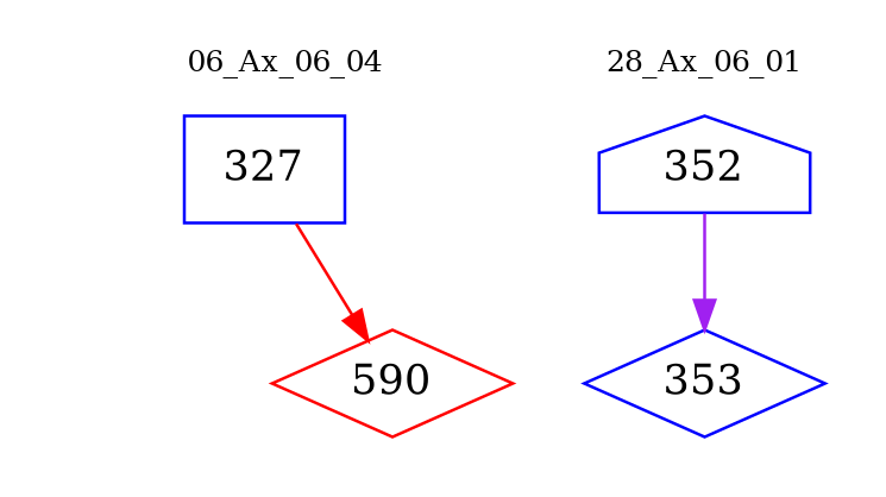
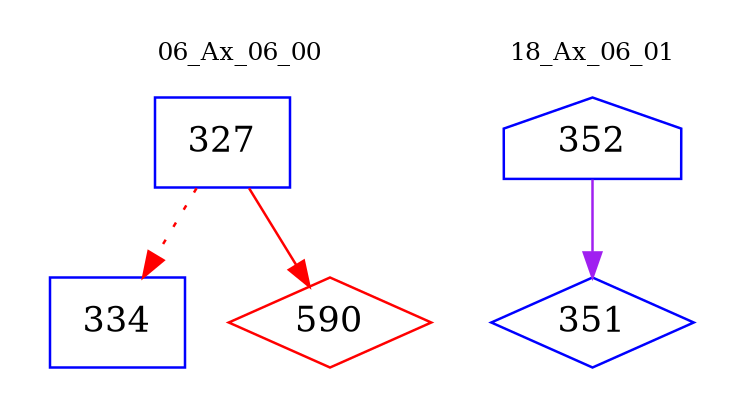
  digraph {
    node [color=blue shape=box]
    edge [color=red style=solid]
    n1 [label=327]
+   n2 [label=334]
    n3 [color=red label=590 shape=diamond]
    n4 [label=352 shape=house]
-   n5 [label=353 shape=diamond]
+   n5 [label=351 shape=diamond]
    subgraph cluster_1 {
      color=white
      fontsize=10
-     label="06_Ax_06_04"
+     label="06_Ax_06_00"
      n1
+     n2
      n3
    }
    subgraph cluster_2 {
      color=white
      fontsize=10
-     label="28_Ax_06_01"
+     label="18_Ax_06_01"
      n4
      n5
    }
+   n1 -> n2 [style=dotted]
    n1 -> n3
    n4 -> n5 [color=purple]
  }
